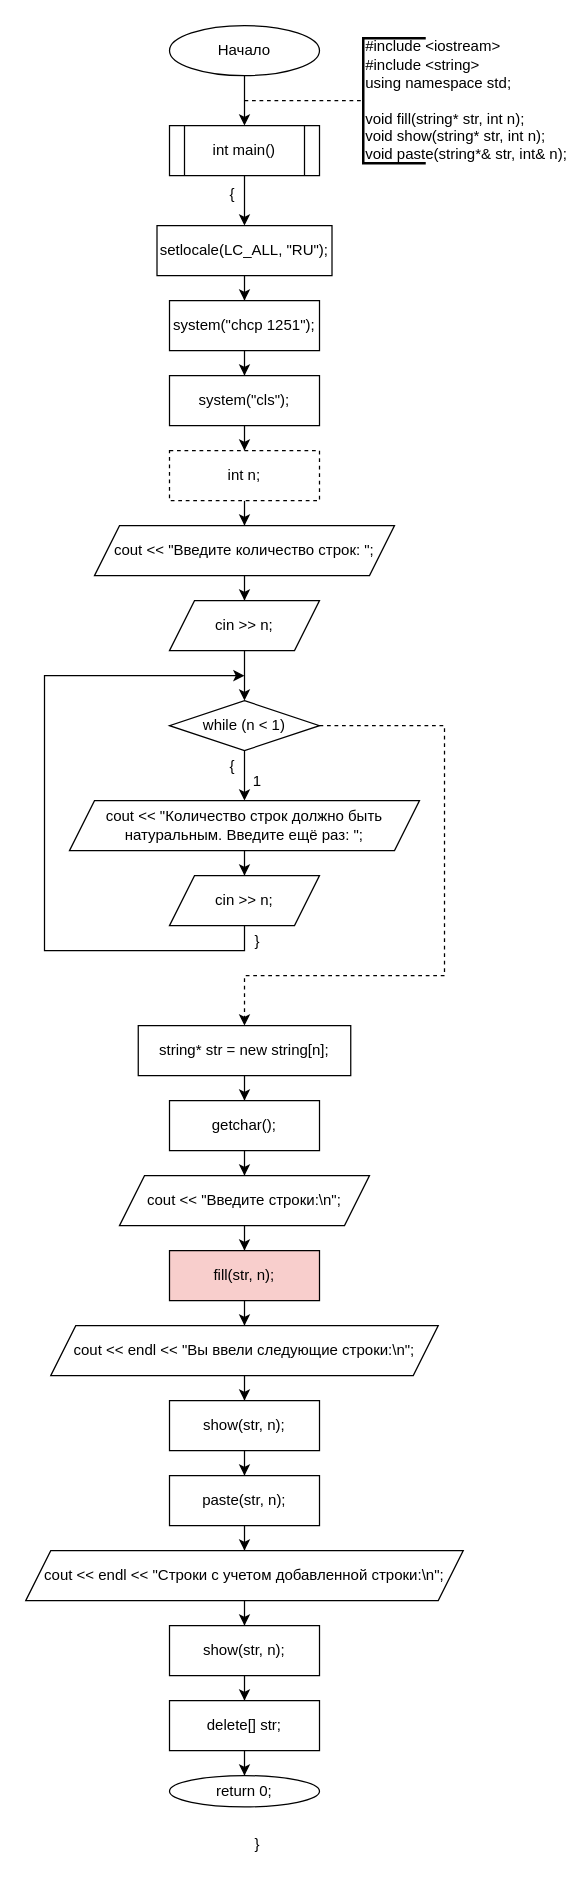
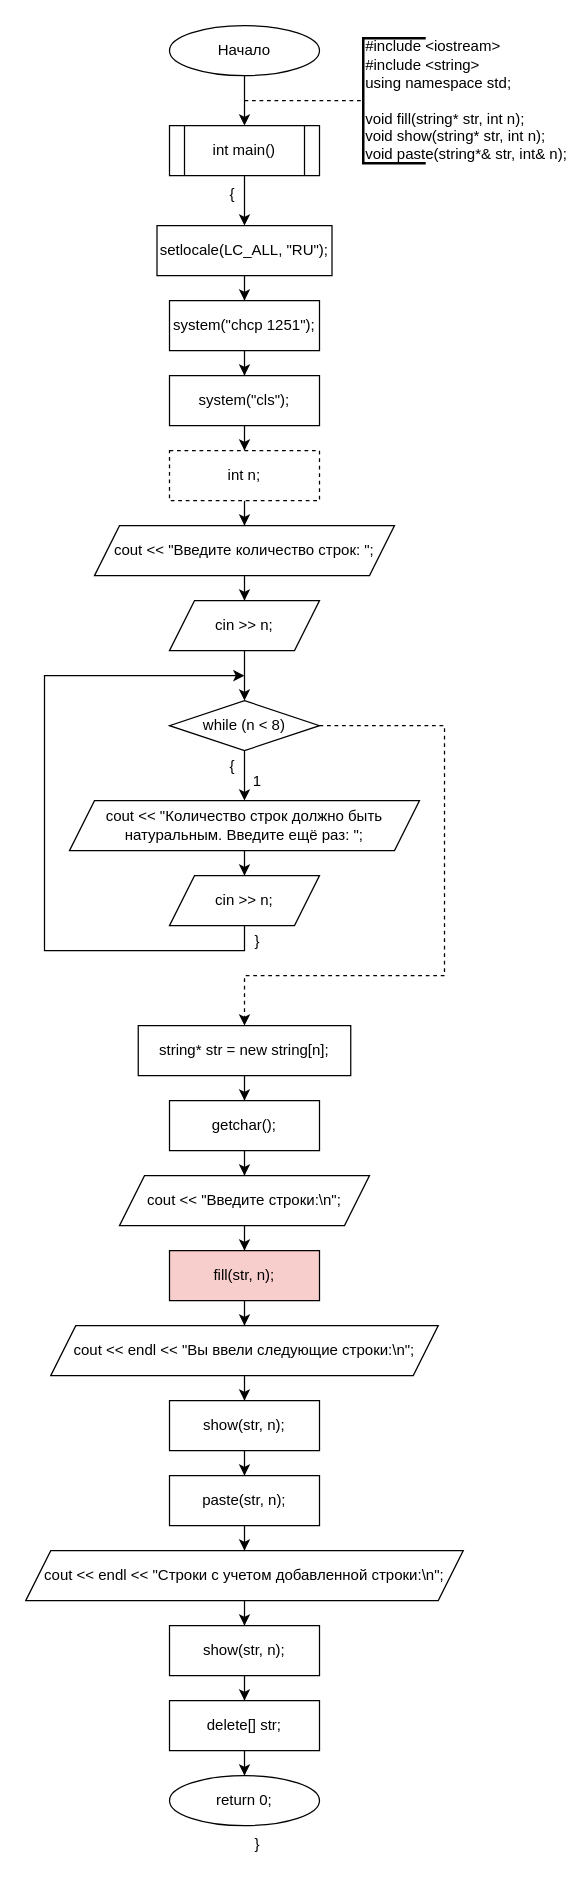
  <mxCell id="0" />
  <mxCell id="1" parent="0" />
  <mxCell id="2" value="" style="edgeStyle=orthogonalEdgeStyle;rounded=0;orthogonalLoop=1;jettySize=auto;html=1;" edge="1" parent="1" source="3" target="5"><mxGeometry relative="1" as="geometry" /></mxCell>
  <mxCell id="3" value="Начало" style="ellipse;whiteSpace=wrap;html=1;" vertex="1" parent="1"><mxGeometry x="135" y="20" width="120" height="40" as="geometry" /></mxCell>
  <mxCell id="4" value="" style="edgeStyle=orthogonalEdgeStyle;rounded=0;orthogonalLoop=1;jettySize=auto;html=1;" edge="1" parent="1" source="5" target="9"><mxGeometry relative="1" as="geometry" /></mxCell>
  <mxCell id="5" value="int main()" style="shape=process;whiteSpace=wrap;html=1;backgroundOutline=1;" vertex="1" parent="1"><mxGeometry x="135" y="100" width="120" height="40" as="geometry" /></mxCell>
  <mxCell id="6" value="" style="endArrow=none;dashed=1;html=1;rounded=0;" edge="1" parent="1" target="7"><mxGeometry width="50" height="50" relative="1" as="geometry"><mxPoint x="195" y="80" as="sourcePoint" /><mxPoint x="315" y="80" as="targetPoint" /></mxGeometry></mxCell>
  <mxCell id="7" value="&lt;div&gt;#include &amp;lt;iostream&amp;gt;&lt;/div&gt;&lt;div&gt;#include &amp;lt;string&amp;gt;&lt;/div&gt;&lt;div&gt;using namespace std;&lt;/div&gt;&lt;div&gt;&lt;br&gt;&lt;/div&gt;&lt;div&gt;void fill(string* str, int n);&lt;/div&gt;&lt;div&gt;void show(string* str, int n);&lt;/div&gt;&lt;div&gt;void paste(string*&amp;amp; str, int&amp;amp; n);&lt;/div&gt;" style="strokeWidth=2;html=1;shape=mxgraph.flowchart.annotation_1;align=left;pointerEvents=1;" vertex="1" parent="1"><mxGeometry x="290" y="30" width="50" height="100" as="geometry" /></mxCell>
  <mxCell id="8" value="" style="edgeStyle=orthogonalEdgeStyle;rounded=0;orthogonalLoop=1;jettySize=auto;html=1;" edge="1" parent="1" source="9" target="11"><mxGeometry relative="1" as="geometry" /></mxCell>
  <mxCell id="9" value="setlocale(LC_ALL, &quot;RU&quot;);" style="whiteSpace=wrap;html=1;" vertex="1" parent="1"><mxGeometry x="125" y="180" width="140" height="40" as="geometry" /></mxCell>
  <mxCell id="10" value="" style="edgeStyle=orthogonalEdgeStyle;rounded=0;orthogonalLoop=1;jettySize=auto;html=1;" edge="1" parent="1" source="11" target="13"><mxGeometry relative="1" as="geometry" /></mxCell>
  <mxCell id="11" value="system(&quot;chcp 1251&quot;);" style="whiteSpace=wrap;html=1;" vertex="1" parent="1"><mxGeometry x="135" y="240" width="120" height="40" as="geometry" /></mxCell>
  <mxCell id="12" value="" style="edgeStyle=orthogonalEdgeStyle;rounded=0;orthogonalLoop=1;jettySize=auto;html=1;" edge="1" parent="1" source="13" target="15"><mxGeometry relative="1" as="geometry" /></mxCell>
  <mxCell id="13" value="system(&quot;cls&quot;);" style="whiteSpace=wrap;html=1;" vertex="1" parent="1"><mxGeometry x="135" y="300" width="120" height="40" as="geometry" /></mxCell>
  <mxCell id="14" value="" style="edgeStyle=orthogonalEdgeStyle;rounded=0;orthogonalLoop=1;jettySize=auto;html=1;" edge="1" parent="1" source="15" target="17"><mxGeometry relative="1" as="geometry" /></mxCell>
  <mxCell id="15" value="int n;" style="whiteSpace=wrap;html=1;dashed=1;" vertex="1" parent="1"><mxGeometry x="135" y="360" width="120" height="40" as="geometry" /></mxCell>
  <mxCell id="16" value="" style="edgeStyle=orthogonalEdgeStyle;rounded=0;orthogonalLoop=1;jettySize=auto;html=1;" edge="1" parent="1" source="17" target="19"><mxGeometry relative="1" as="geometry" /></mxCell>
  <mxCell id="17" value="cout &amp;lt;&amp;lt; &quot;Введите количество строк: &quot;;" style="shape=parallelogram;perimeter=parallelogramPerimeter;whiteSpace=wrap;html=1;fixedSize=1;" vertex="1" parent="1"><mxGeometry x="75" y="420" width="240" height="40" as="geometry" /></mxCell>
  <mxCell id="18" value="" style="edgeStyle=orthogonalEdgeStyle;rounded=0;orthogonalLoop=1;jettySize=auto;html=1;" edge="1" parent="1" source="19" target="22"><mxGeometry relative="1" as="geometry" /></mxCell>
  <mxCell id="19" value="cin &amp;gt;&amp;gt; n;" style="shape=parallelogram;perimeter=parallelogramPerimeter;whiteSpace=wrap;html=1;fixedSize=1;" vertex="1" parent="1"><mxGeometry x="135" y="480" width="120" height="40" as="geometry" /></mxCell>
  <mxCell id="20" value="" style="edgeStyle=orthogonalEdgeStyle;rounded=0;orthogonalLoop=1;jettySize=auto;html=1;" edge="1" parent="1" source="22" target="24"><mxGeometry relative="1" as="geometry" /></mxCell>
  <mxCell id="21" style="edgeStyle=orthogonalEdgeStyle;rounded=0;orthogonalLoop=1;jettySize=auto;html=1;entryX=0.5;entryY=0;entryDx=0;entryDy=0;exitX=1;exitY=0.5;exitDx=0;exitDy=0;dashed=1;" edge="1" parent="1" source="22" target="32"><mxGeometry relative="1" as="geometry"><mxPoint x="195" y="820" as="targetPoint" /><Array as="points"><mxPoint x="355" y="580" /><mxPoint x="355" y="780" /><mxPoint x="195" y="780" /></Array></mxGeometry></mxCell>
- <mxCell id="22" value="while (n &amp;lt; 1)" style="rhombus;whiteSpace=wrap;html=1;" vertex="1" parent="1"><mxGeometry x="135" y="560" width="120" height="40" as="geometry" /></mxCell>
+ <mxCell id="22" value="while (n &amp;lt; 8)" style="rhombus;whiteSpace=wrap;html=1;" vertex="1" parent="1"><mxGeometry x="135" y="560" width="120" height="40" as="geometry" /></mxCell>
  <mxCell id="23" value="" style="edgeStyle=orthogonalEdgeStyle;rounded=0;orthogonalLoop=1;jettySize=auto;html=1;" edge="1" parent="1" source="24" target="26"><mxGeometry relative="1" as="geometry" /></mxCell>
  <mxCell id="24" value="cout &amp;lt;&amp;lt; &quot;Количество строк должно быть натуральным. Введите ещё раз: &quot;;" style="shape=parallelogram;perimeter=parallelogramPerimeter;whiteSpace=wrap;html=1;fixedSize=1;" vertex="1" parent="1"><mxGeometry x="55" y="640" width="280" height="40" as="geometry" /></mxCell>
  <mxCell id="25" style="edgeStyle=orthogonalEdgeStyle;rounded=0;orthogonalLoop=1;jettySize=auto;html=1;" edge="1" parent="1" source="26"><mxGeometry relative="1" as="geometry"><mxPoint x="195" y="540" as="targetPoint" /><Array as="points"><mxPoint x="195" y="760" /><mxPoint x="35" y="760" /><mxPoint x="35" y="540" /></Array></mxGeometry></mxCell>
  <mxCell id="26" value="cin &amp;gt;&amp;gt; n;" style="shape=parallelogram;perimeter=parallelogramPerimeter;whiteSpace=wrap;html=1;fixedSize=1;" vertex="1" parent="1"><mxGeometry x="135" y="700" width="120" height="40" as="geometry" /></mxCell>
  <mxCell id="27" value="{" style="text;html=1;align=center;verticalAlign=middle;resizable=0;points=[];autosize=1;strokeColor=none;fillColor=none;" vertex="1" parent="1"><mxGeometry x="170" y="598" width="30" height="30" as="geometry" /></mxCell>
  <mxCell id="28" value="1" style="text;html=1;align=center;verticalAlign=middle;resizable=0;points=[];autosize=1;strokeColor=none;fillColor=none;" vertex="1" parent="1"><mxGeometry x="190" y="610" width="30" height="30" as="geometry" /></mxCell>
  <mxCell id="29" value="}" style="text;html=1;align=center;verticalAlign=middle;resizable=0;points=[];autosize=1;strokeColor=none;fillColor=none;" vertex="1" parent="1"><mxGeometry x="190" y="738" width="30" height="30" as="geometry" /></mxCell>
  <mxCell id="30" value="{" style="text;html=1;align=center;verticalAlign=middle;resizable=0;points=[];autosize=1;strokeColor=none;fillColor=none;" vertex="1" parent="1"><mxGeometry x="170" y="140" width="30" height="30" as="geometry" /></mxCell>
  <mxCell id="31" value="" style="edgeStyle=orthogonalEdgeStyle;rounded=0;orthogonalLoop=1;jettySize=auto;html=1;" edge="1" parent="1" source="32" target="34"><mxGeometry relative="1" as="geometry" /></mxCell>
  <mxCell id="32" value="string* str = new string[n];" style="rounded=0;whiteSpace=wrap;html=1;" vertex="1" parent="1"><mxGeometry x="110" y="820" width="170" height="40" as="geometry" /></mxCell>
  <mxCell id="33" value="" style="edgeStyle=orthogonalEdgeStyle;rounded=0;orthogonalLoop=1;jettySize=auto;html=1;" edge="1" parent="1" source="34" target="36"><mxGeometry relative="1" as="geometry" /></mxCell>
  <mxCell id="34" value="getchar();" style="whiteSpace=wrap;html=1;rounded=0;" vertex="1" parent="1"><mxGeometry x="135" y="880" width="120" height="40" as="geometry" /></mxCell>
  <mxCell id="35" value="" style="edgeStyle=orthogonalEdgeStyle;rounded=0;orthogonalLoop=1;jettySize=auto;html=1;" edge="1" parent="1" source="36" target="38"><mxGeometry relative="1" as="geometry" /></mxCell>
  <mxCell id="36" value="cout &amp;lt;&amp;lt; &quot;Введите строки:\n&quot;;" style="shape=parallelogram;perimeter=parallelogramPerimeter;whiteSpace=wrap;html=1;fixedSize=1;rounded=0;" vertex="1" parent="1"><mxGeometry x="95" y="940" width="200" height="40" as="geometry" /></mxCell>
  <mxCell id="37" value="" style="edgeStyle=orthogonalEdgeStyle;rounded=0;orthogonalLoop=1;jettySize=auto;html=1;" edge="1" parent="1" source="38" target="40"><mxGeometry relative="1" as="geometry" /></mxCell>
  <mxCell id="38" value="fill(str, n);" style="whiteSpace=wrap;html=1;rounded=0;fillColor=#f8cecc;" vertex="1" parent="1"><mxGeometry x="135" y="1000" width="120" height="40" as="geometry" /></mxCell>
  <mxCell id="39" value="" style="edgeStyle=orthogonalEdgeStyle;rounded=0;orthogonalLoop=1;jettySize=auto;html=1;" edge="1" parent="1" source="40" target="42"><mxGeometry relative="1" as="geometry" /></mxCell>
  <mxCell id="40" value="cout &amp;lt;&amp;lt; endl&amp;nbsp;&amp;lt;&amp;lt; &quot;Вы ввели следующие строки:\n&quot;;" style="shape=parallelogram;perimeter=parallelogramPerimeter;whiteSpace=wrap;html=1;fixedSize=1;rounded=0;" vertex="1" parent="1"><mxGeometry x="40" y="1060" width="310" height="40" as="geometry" /></mxCell>
  <mxCell id="41" value="" style="edgeStyle=orthogonalEdgeStyle;rounded=0;orthogonalLoop=1;jettySize=auto;html=1;" edge="1" parent="1" source="42" target="44"><mxGeometry relative="1" as="geometry" /></mxCell>
  <mxCell id="42" value="show(str, n);" style="whiteSpace=wrap;html=1;rounded=0;" vertex="1" parent="1"><mxGeometry x="135" y="1120" width="120" height="40" as="geometry" /></mxCell>
  <mxCell id="43" value="" style="edgeStyle=orthogonalEdgeStyle;rounded=0;orthogonalLoop=1;jettySize=auto;html=1;" edge="1" parent="1" source="44" target="46"><mxGeometry relative="1" as="geometry" /></mxCell>
  <mxCell id="44" value="paste(str, n);" style="whiteSpace=wrap;html=1;rounded=0;" vertex="1" parent="1"><mxGeometry x="135" y="1180" width="120" height="40" as="geometry" /></mxCell>
  <mxCell id="45" value="" style="edgeStyle=orthogonalEdgeStyle;rounded=0;orthogonalLoop=1;jettySize=auto;html=1;" edge="1" parent="1" source="46" target="48"><mxGeometry relative="1" as="geometry" /></mxCell>
  <mxCell id="46" value="cout &amp;lt;&amp;lt; endl&amp;nbsp;&amp;lt;&amp;lt; &quot;Строки с учетом добавленной строки:\n&quot;;" style="shape=parallelogram;perimeter=parallelogramPerimeter;whiteSpace=wrap;html=1;fixedSize=1;rounded=0;" vertex="1" parent="1"><mxGeometry x="20" y="1240" width="350" height="40" as="geometry" /></mxCell>
  <mxCell id="47" value="" style="edgeStyle=orthogonalEdgeStyle;rounded=0;orthogonalLoop=1;jettySize=auto;html=1;" edge="1" parent="1" source="48" target="50"><mxGeometry relative="1" as="geometry" /></mxCell>
  <mxCell id="48" value="show(str, n);" style="whiteSpace=wrap;html=1;rounded=0;" vertex="1" parent="1"><mxGeometry x="135" y="1300" width="120" height="40" as="geometry" /></mxCell>
  <mxCell id="49" style="edgeStyle=orthogonalEdgeStyle;rounded=0;orthogonalLoop=1;jettySize=auto;html=1;" edge="1" parent="1" source="50" target="51"><mxGeometry relative="1" as="geometry"><mxPoint x="195" y="1440" as="targetPoint" /></mxGeometry></mxCell>
  <mxCell id="50" value="delete[] str;" style="whiteSpace=wrap;html=1;rounded=0;" vertex="1" parent="1"><mxGeometry x="135" y="1360" width="120" height="40" as="geometry" /></mxCell>
- <mxCell id="51" value="return 0;" style="ellipse;whiteSpace=wrap;html=1;" vertex="1" parent="1"><mxGeometry x="135" y="1420" width="120" height="25" as="geometry" /></mxCell>
+ <mxCell id="51" value="return 0;" style="ellipse;whiteSpace=wrap;html=1;" vertex="1" parent="1"><mxGeometry x="135" y="1420" width="120" height="40" as="geometry" /></mxCell>
  <mxCell id="52" value="}" style="text;html=1;align=center;verticalAlign=middle;resizable=0;points=[];autosize=1;strokeColor=none;fillColor=none;" vertex="1" parent="1"><mxGeometry x="190" y="1460" width="30" height="30" as="geometry" /></mxCell>
